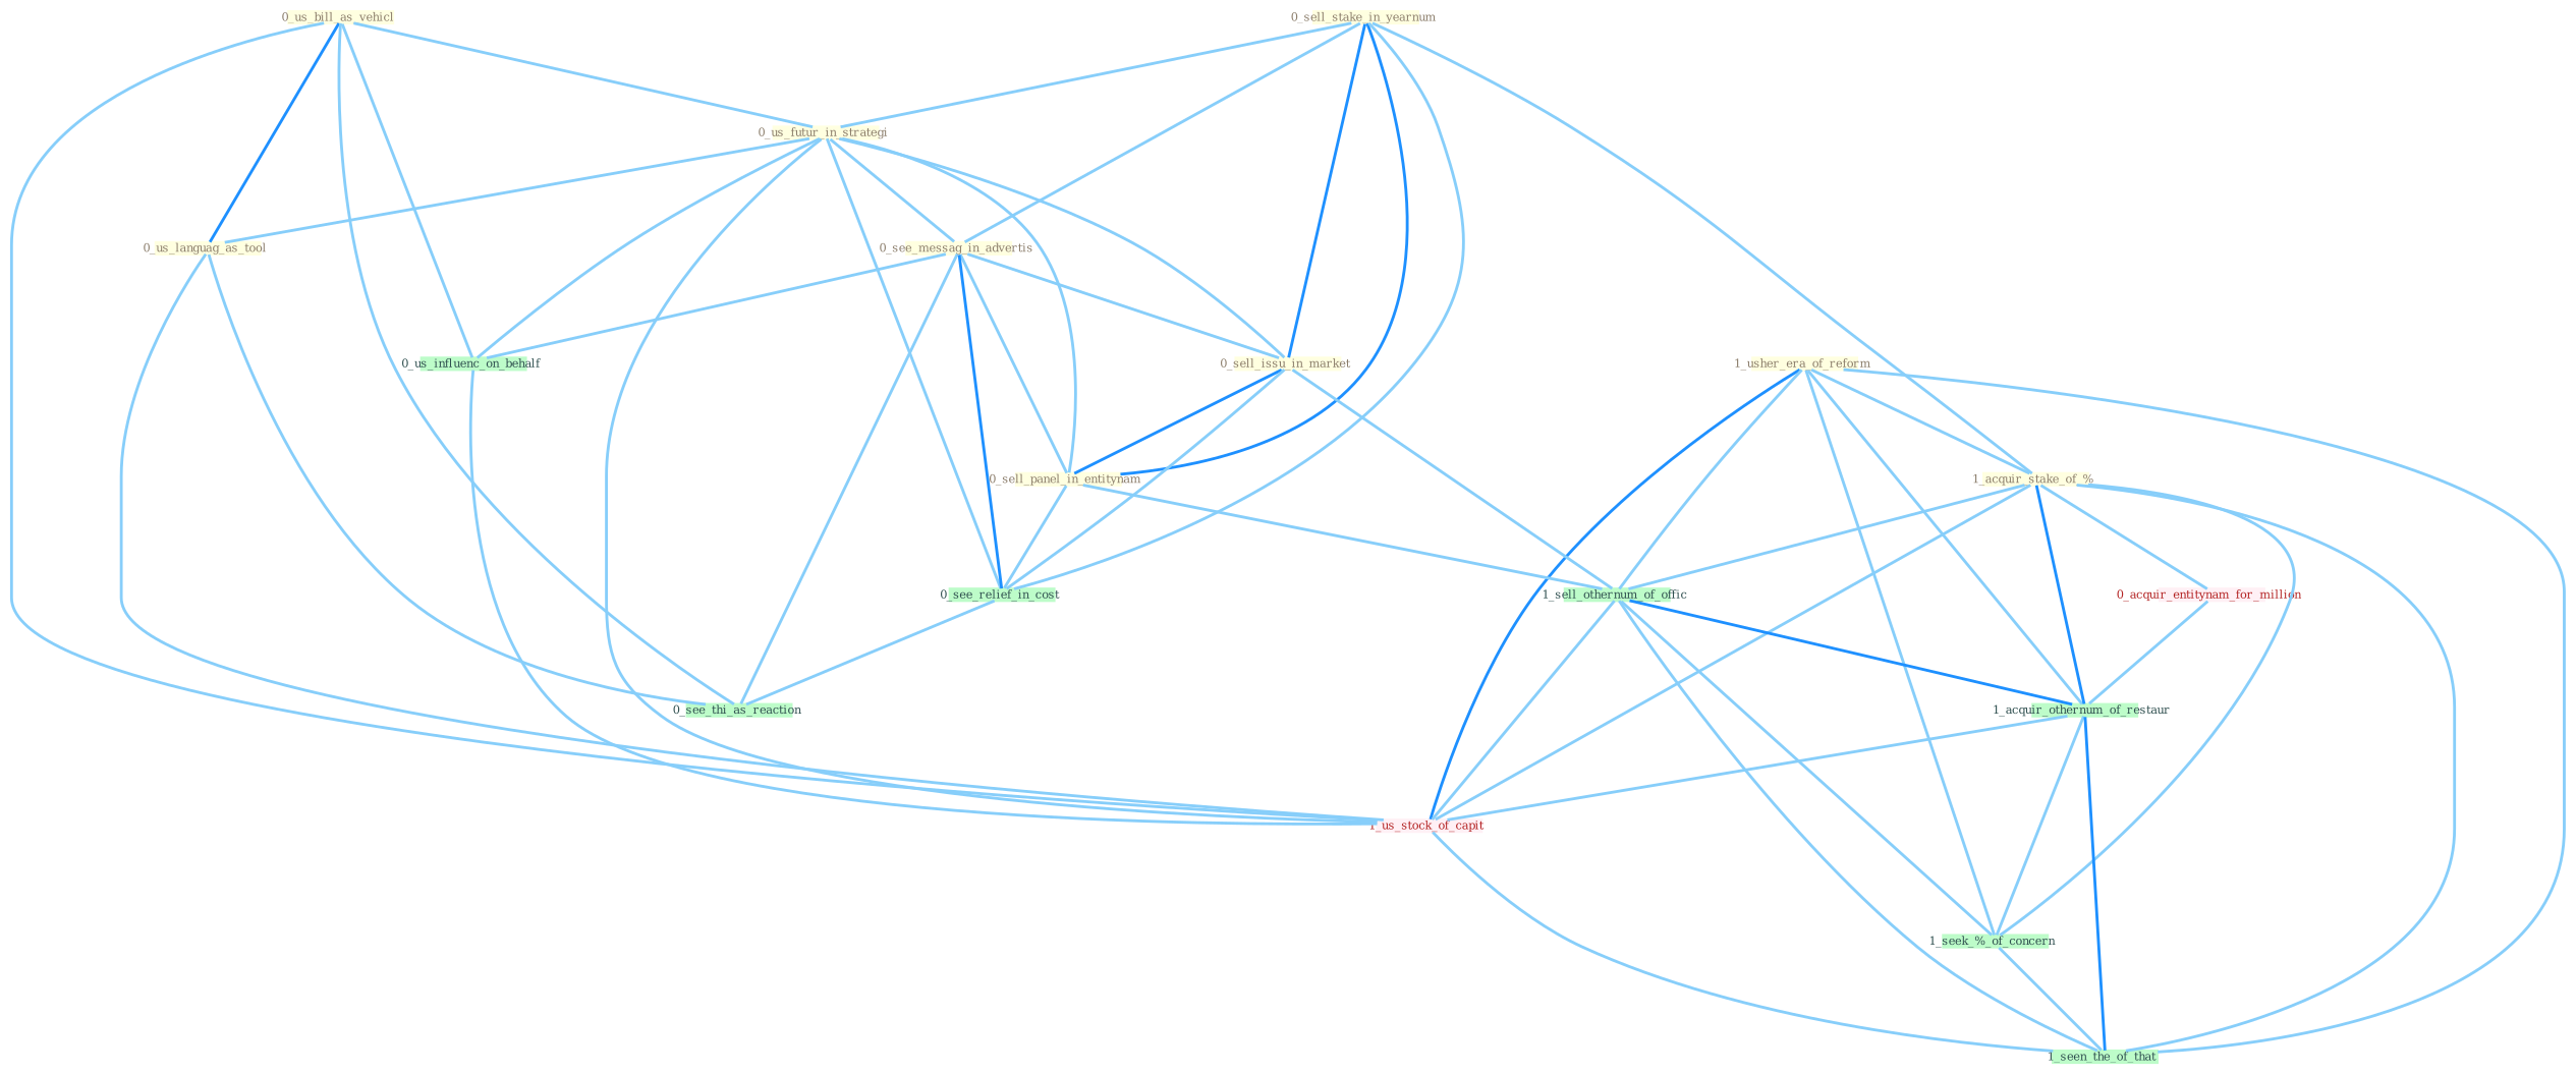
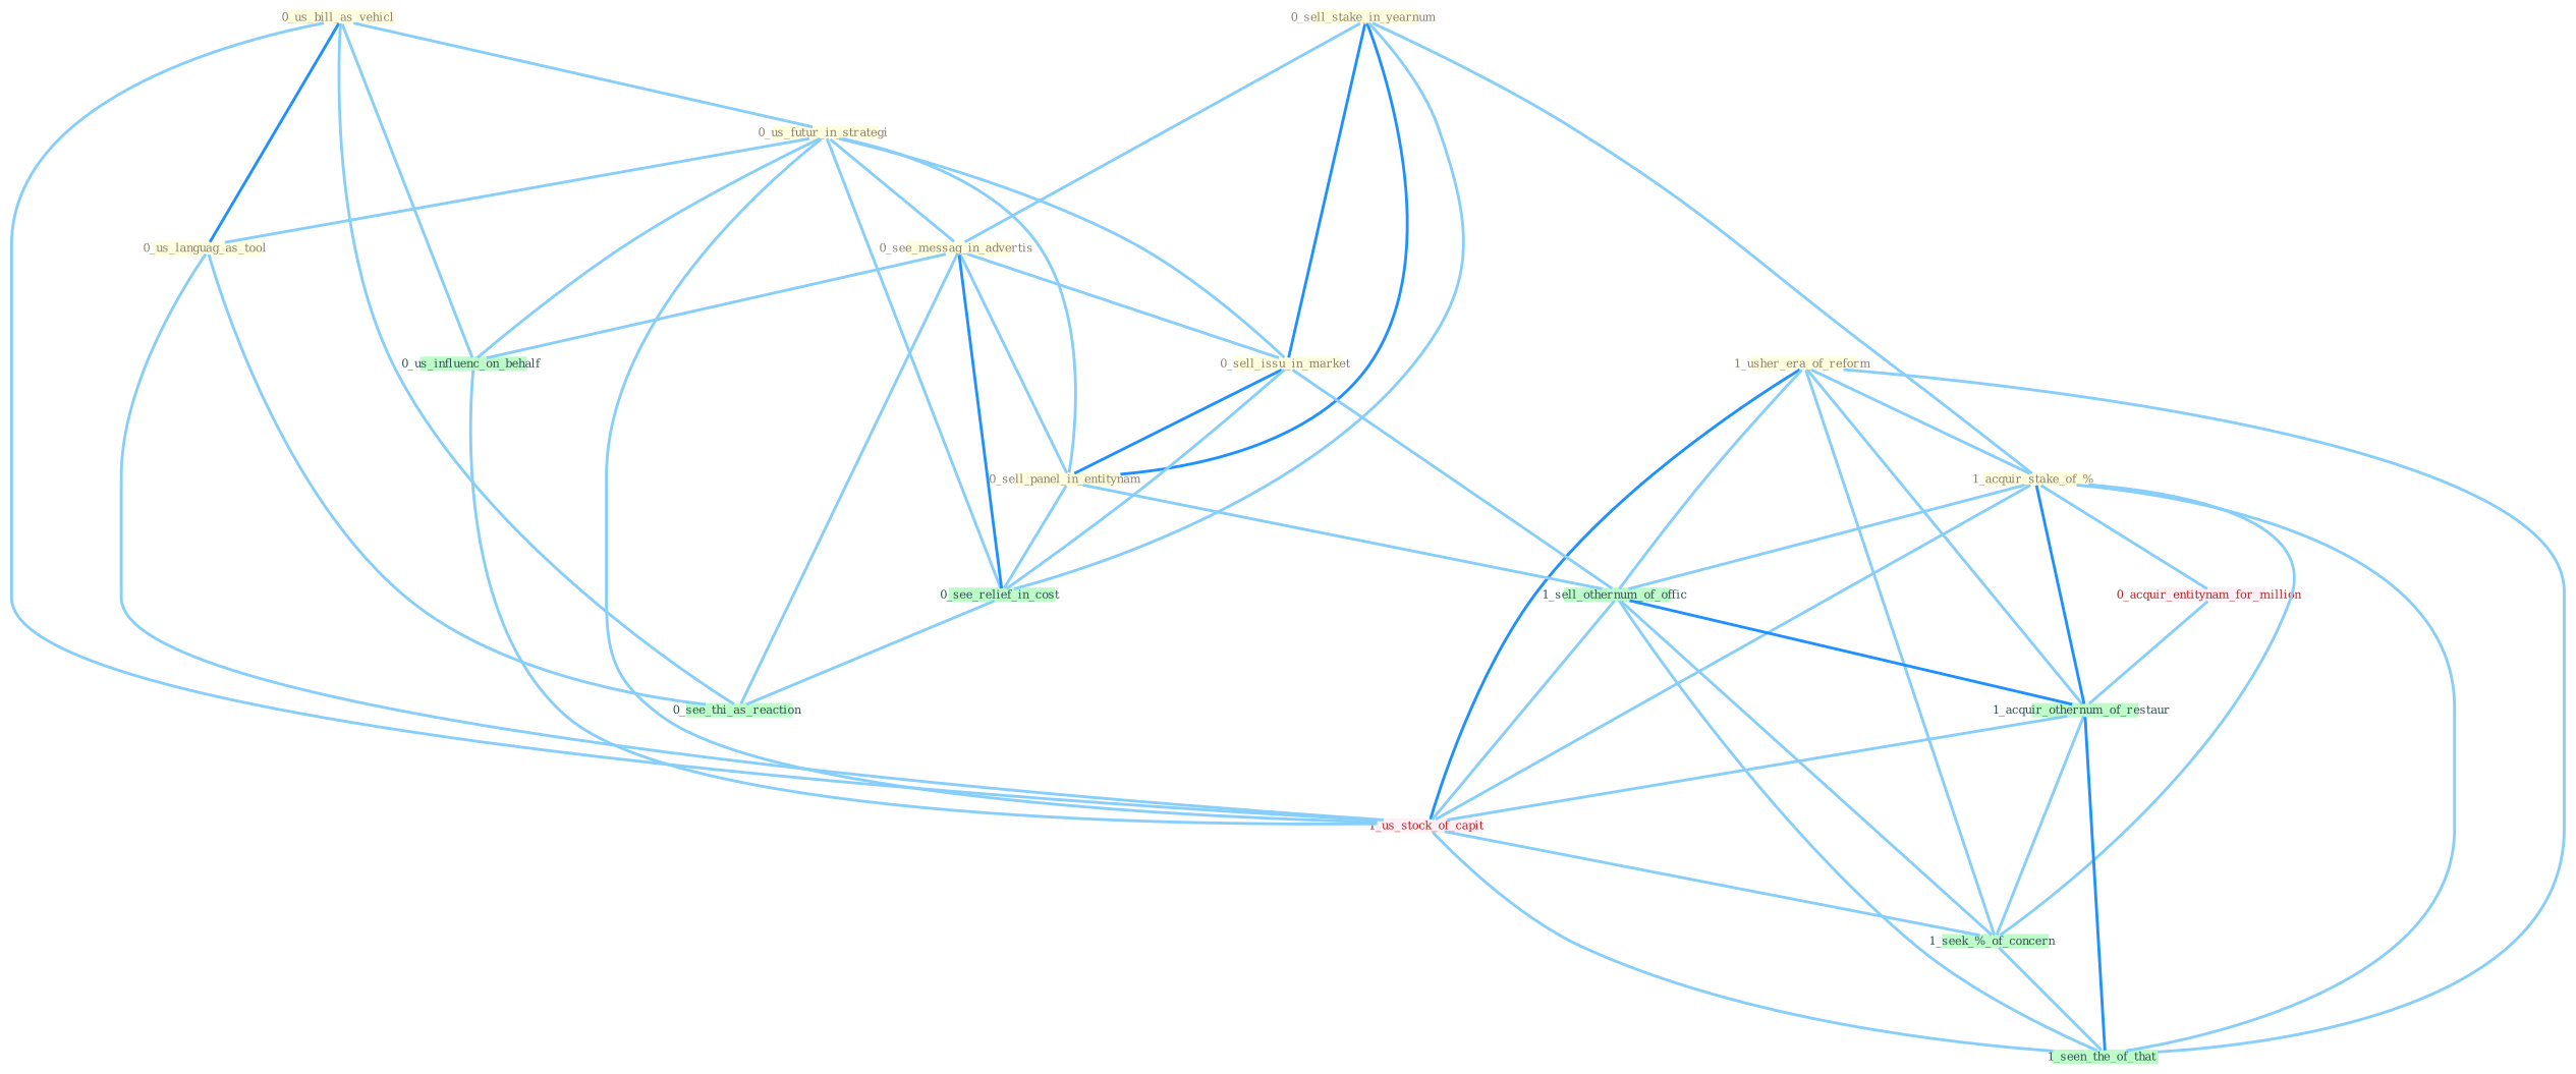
  graph {
    node [color="#ffffe0" fixedsize=true fontcolor="#8b7d6b" fontsize=4 shape=polygon style=filled]
    edge [color="#87cefa" w=1]
    "0_us_bill_as_vehicl " [height=.06 width=.5]
    "0_sell_stake_in_yearnum " [height=.06 width=.5]
    "0_us_futur_in_strategi " [height=.06 width=.5]
    "0_see_messag_in_advertis " [height=.06 width=.5]
    "1_usher_era_of_reform " [height=.06 width=.5]
    "1_acquir_stake_of_% " [height=.06 width=.5]
    "0_us_languag_as_tool " [height=.06 width=.5]
    "0_sell_issu_in_market " [height=.06 width=.5]
    "0_sell_panel_in_entitynam " [height=.06 width=.5]
    "0_acquir_entitynam_for_million " [color="#fff0f5" fontcolor="#b22222" height=.06 width=.5]
    "1_us_stock_of_capit " [color="#fff0f5" fontcolor="#b22222" height=.06 width=.5]
    "0_us_influenc_on_behalf " [color="#BDFCC9" fontcolor="#2f4f4f" height=.06 width=.5]
    "0_see_thi_as_reaction " [color="#BDFCC9" fontcolor="#2f4f4f" height=.06 width=.5]
    "0_see_relief_in_cost " [color="#BDFCC9" fontcolor="#2f4f4f" height=.06 width=.5]
    "1_sell_othernum_of_offic " [color="#BDFCC9" fontcolor="#2f4f4f" height=.06 width=.5]
    "1_acquir_othernum_of_restaur " [color="#BDFCC9" fontcolor="#2f4f4f" height=.06 width=.5]
    "1_seek_%_of_concern " [color="#BDFCC9" fontcolor="#2f4f4f" height=.06 width=.5]
    "1_seen_the_of_that " [color="#BDFCC9" fontcolor="#2f4f4f" height=.06 width=.5]
    subgraph sub_1 {
      "0_us_bill_as_vehicl "
      "0_sell_stake_in_yearnum "
      "0_us_futur_in_strategi "
      "0_see_messag_in_advertis "
      "1_usher_era_of_reform "
      "1_acquir_stake_of_% "
      "0_us_languag_as_tool "
      "0_sell_issu_in_market "
      "0_sell_panel_in_entitynam "
    }
    subgraph sub_2 {
      "0_acquir_entitynam_for_million "
      "1_us_stock_of_capit "
    }
    "0_us_bill_as_vehicl " -- "0_us_futur_in_strategi "
    "0_us_bill_as_vehicl " -- "0_us_languag_as_tool " [color="#1e90ff" w=2]
    "0_us_bill_as_vehicl " -- "1_us_stock_of_capit "
    "0_us_bill_as_vehicl " -- "0_us_influenc_on_behalf "
    "0_us_bill_as_vehicl " -- "0_see_thi_as_reaction "
-   "0_sell_stake_in_yearnum " -- "0_us_futur_in_strategi "
    "0_sell_stake_in_yearnum " -- "0_see_messag_in_advertis "
    "0_sell_stake_in_yearnum " -- "1_acquir_stake_of_% "
    "0_sell_stake_in_yearnum " -- "0_sell_issu_in_market " [color="#1e90ff" w=2]
    "0_sell_stake_in_yearnum " -- "0_sell_panel_in_entitynam " [color="#1e90ff" w=2]
    "0_sell_stake_in_yearnum " -- "0_see_relief_in_cost "
    "0_us_futur_in_strategi " -- "0_see_messag_in_advertis "
    "0_us_futur_in_strategi " -- "0_us_languag_as_tool "
    "0_us_futur_in_strategi " -- "0_sell_issu_in_market "
    "0_us_futur_in_strategi " -- "0_sell_panel_in_entitynam "
    "0_us_futur_in_strategi " -- "1_us_stock_of_capit "
    "0_us_futur_in_strategi " -- "0_us_influenc_on_behalf "
    "0_us_futur_in_strategi " -- "0_see_relief_in_cost "
    "0_see_messag_in_advertis " -- "0_sell_issu_in_market "
    "0_see_messag_in_advertis " -- "0_sell_panel_in_entitynam "
    "0_see_messag_in_advertis " -- "0_us_influenc_on_behalf "
    "0_see_messag_in_advertis " -- "0_see_thi_as_reaction "
    "0_see_messag_in_advertis " -- "0_see_relief_in_cost " [color="#1e90ff" w=2]
    "1_usher_era_of_reform " -- "1_acquir_stake_of_% "
    "1_usher_era_of_reform " -- "1_us_stock_of_capit " [color="#1e90ff"]
    "1_usher_era_of_reform " -- "1_sell_othernum_of_offic "
    "1_usher_era_of_reform " -- "1_acquir_othernum_of_restaur "
    "1_usher_era_of_reform " -- "1_seek_%_of_concern "
    "1_usher_era_of_reform " -- "1_seen_the_of_that "
    "1_acquir_stake_of_% " -- "0_acquir_entitynam_for_million "
    "1_acquir_stake_of_% " -- "1_us_stock_of_capit "
    "1_acquir_stake_of_% " -- "1_sell_othernum_of_offic "
    "1_acquir_stake_of_% " -- "1_acquir_othernum_of_restaur " [color="#1e90ff" w=2]
    "1_acquir_stake_of_% " -- "1_seek_%_of_concern "
    "1_acquir_stake_of_% " -- "1_seen_the_of_that "
    "0_us_languag_as_tool " -- "1_us_stock_of_capit "
    "0_us_languag_as_tool " -- "0_see_thi_as_reaction "
    "0_sell_issu_in_market " -- "0_sell_panel_in_entitynam " [color="#1e90ff" w=2]
    "0_sell_issu_in_market " -- "0_see_relief_in_cost "
    "0_sell_issu_in_market " -- "1_sell_othernum_of_offic "
    "0_sell_panel_in_entitynam " -- "0_see_relief_in_cost "
    "0_sell_panel_in_entitynam " -- "1_sell_othernum_of_offic "
    "0_acquir_entitynam_for_million " -- "1_acquir_othernum_of_restaur "
+   "1_us_stock_of_capit " -- "1_seek_%_of_concern "
    "1_us_stock_of_capit " -- "1_seen_the_of_that "
    "0_us_influenc_on_behalf " -- "1_us_stock_of_capit "
    "0_see_relief_in_cost " -- "0_see_thi_as_reaction "
    "1_sell_othernum_of_offic " -- "1_us_stock_of_capit "
    "1_sell_othernum_of_offic " -- "1_acquir_othernum_of_restaur " [color="#1e90ff" w=2]
    "1_sell_othernum_of_offic " -- "1_seek_%_of_concern "
    "1_sell_othernum_of_offic " -- "1_seen_the_of_that "
    "1_acquir_othernum_of_restaur " -- "1_us_stock_of_capit "
    "1_acquir_othernum_of_restaur " -- "1_seek_%_of_concern "
    "1_acquir_othernum_of_restaur " -- "1_seen_the_of_that " [color="#1e90ff"]
    "1_seek_%_of_concern " -- "1_seen_the_of_that "
  }
